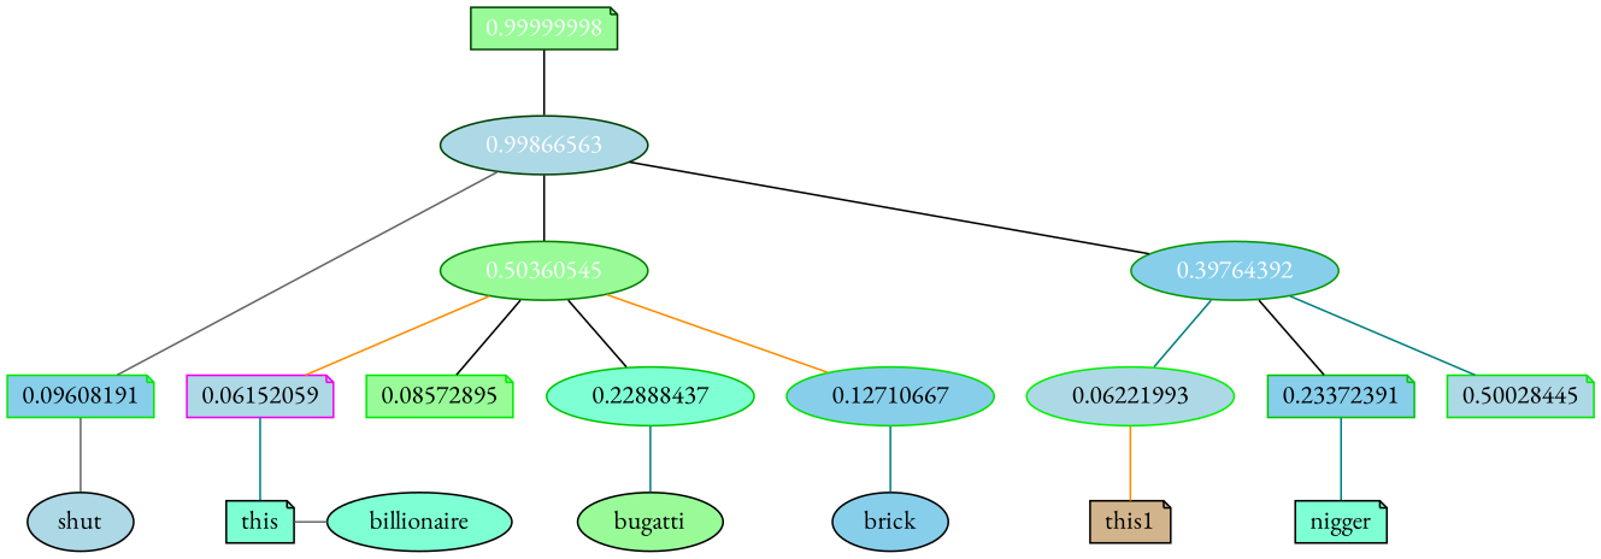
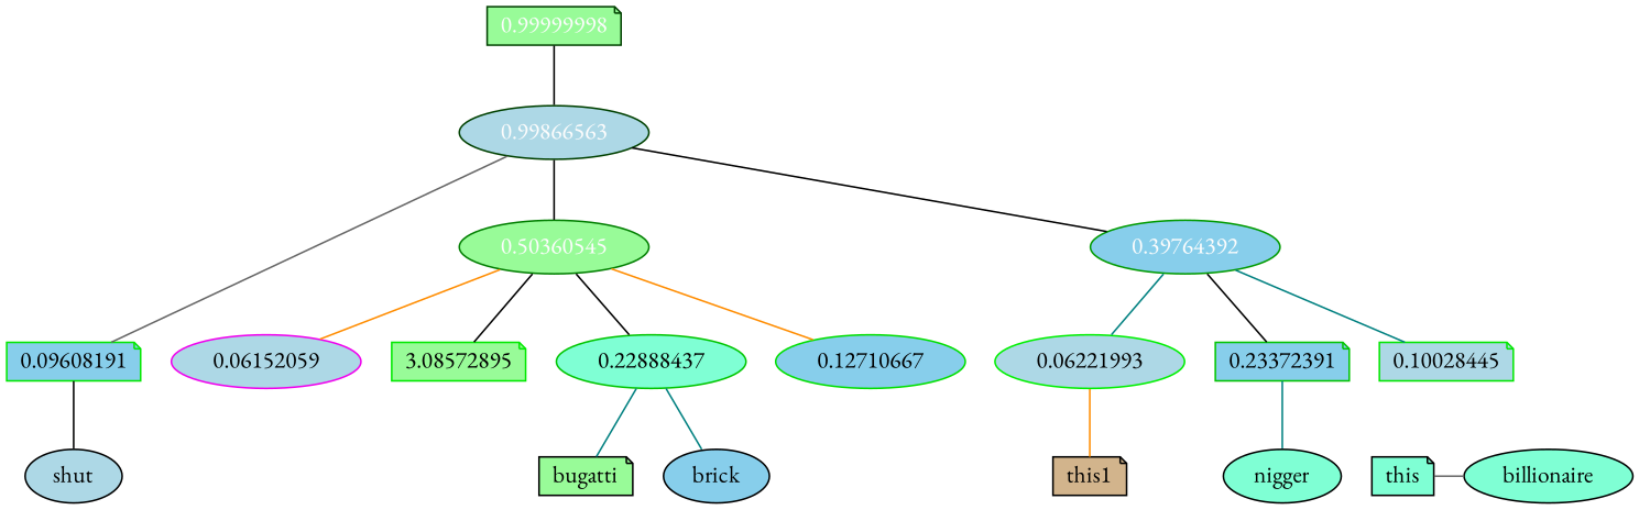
  graph {
    fontname="EB Garamond"
    node [color=black fillcolor=lightblue fontname="EB Garamond" format=png nodesep=0.001 ordering=out overlap_scaling=0.01 ranksep=0.001 shape=ellipse style=filled fontcolor=black]
    edge [color=teal fontname="EB Garamond"]
    n1 [height=0.15 label=shut style="filled,solid" width=0.15 fontcolor=""]
    n2 [fillcolor=aquamarine height=0.15 label=this shape=note style="filled,solid" width=0.15 fontcolor=""]
    n3 [fillcolor=aquamarine height=0.15 label=billionaire style="filled,solid" width=0.15 fontcolor=""]
-   n4 [fillcolor=palegreen height=0.15 label=bugatti style="filled,solid" width=0.15 fontcolor=""]
+   n4 [fillcolor=palegreen height=0.15 label=bugatti shape=note style="filled,solid" width=0.15 fontcolor=""]
    n5 [fillcolor=skyblue height=0.15 label=brick style="filled,solid" width=0.15 fontcolor=""]
    n6 [fillcolor=tan height=0.15 label=this1 shape=note style="filled,solid" width=0.15 fontcolor=""]
-   n7 [fillcolor=aquamarine height=0.15 label=nigger shape=note style="filled,solid" width=0.15 fontcolor=""]
+   n7 [fillcolor=aquamarine height=0.15 label=nigger style="filled,solid" width=0.15 fontcolor=""]
    n8 [color="0.334 1.000 0.904" fillcolor=skyblue height=0.15 label=0.09608191 shape=note width=0.15]
-   n9 [color="0.835 1.000 0.938" height=0.15 label=0.06152059 shape=note width=0.15]
-   n10 [color="0.334 1.000 0.914" fillcolor=palegreen height=0.15 label=0.08572895 shape=note width=0.15]
+   n9 [color="0.835 1.000 0.938" height=0.15 label=0.06152059 width=0.15]
+   n10 [color="0.334 1.000 0.914" fillcolor=palegreen height=0.15 label=3.08572895 shape=note width=0.15]
    n11 [color="0.334 1.000 0.771" fillcolor=aquamarine height=0.15 label=0.22888437 width=0.15]
    n12 [color="0.334 1.000 0.873" fillcolor=skyblue height=0.15 label=0.12710667 width=0.15]
    n13 [color="0.334 1.000 0.938" height=0.15 label=0.06221993 width=0.15]
    n14 [color="0.334 1.000 0.766" fillcolor=skyblue height=0.15 label=0.23372391 shape=note width=0.15]
-   n15 [color="0.334 1.000 0.900" height=0.15 label=0.50028445 shape=note width=0.15]
+   n15 [color="0.334 1.000 0.900" height=0.15 label=0.10028445 shape=note width=0.15]
    n16 [color="0.334 1.000 0.250" fillcolor=palegreen fontcolor=grey99 height=0.15 label=0.99999998 shape=note width=0.15]
    n17 [color="0.334 1.000 0.250" fontcolor=grey99 height=0.15 label=0.99866563 width=0.15]
    n18 [color="0.334 1.000 0.496" fillcolor=palegreen fontcolor=grey99 height=0.15 label=0.50360545 width=0.15]
    n19 [color="0.334 1.000 0.602" fillcolor=skyblue fontcolor=grey99 height=0.15 label=0.39764392 width=0.15]
    subgraph sub_1 {
      rank=same
      n1
      n2
      n3
      n4
      n5
      n6
      n7
    }
    subgraph sub_2 {
      rank=same
      n8
      n9
      n10
      n11
      n12
      n13
      n14
      n15
    }
    n2 -- n3 [color=gray40]
-   n8 -- n1 [color=gray40]
-   n9 -- n2
+   n8 -- n1 [color=black]
    n11 -- n4
-   n12 -- n5
+   n11 -- n5
    n13 -- n6 [color=darkorange]
    n14 -- n7
    n16 -- n17 [color=black]
    n17 -- n8 [color=gray40]
    n17 -- n18 [color=black]
    n17 -- n19 [color=black]
    n18 -- n9 [color=darkorange]
    n18 -- n10 [color=black]
    n18 -- n11 [color=black]
    n18 -- n12 [color=darkorange]
    n19 -- n13
    n19 -- n14 [color=black]
    n19 -- n15
  }
